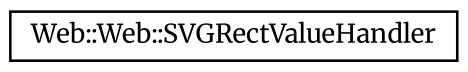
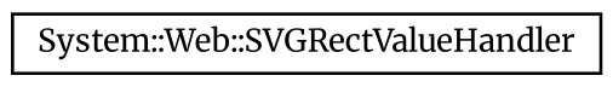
  digraph {
    rankdir=LR
    fontname=Merriweather
-   n1 [color=black fillcolor=white fontname=Merriweather fontsize=10 height=0.2 label="Web::Web::SVGRectValueHandler" shape=record style=filled width=0.4]
+   n1 [color=black fillcolor=white fontname=Merriweather fontsize=10 height=0.2 label="System::Web::SVGRectValueHandler" shape=record style=filled width=0.4]
  }
